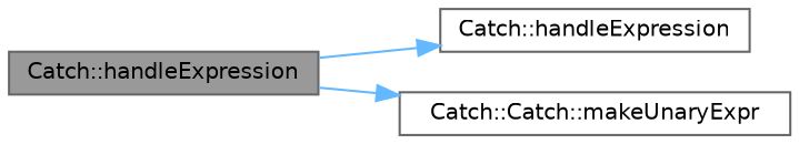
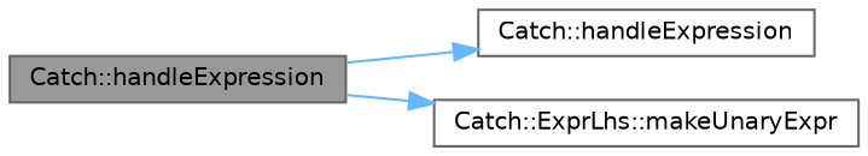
  digraph {
    rankdir=LR
    node [color=grey40 fillcolor=white fontname=Helvetica fontsize=10 shape=box style=filled]
    edge [color=steelblue1 fontname=Helvetica fontsize=10 labelfontname=Helvetica labelfontsize=10 style=solid]
    n1 [color=gray40 fillcolor=grey60 fontcolor=black height=0.2 label="Catch::handleExpression" width=0.4]
    n2 [height=0.2 label="Catch::handleExpression" width=0.4]
-   n3 [height=0.2 label="Catch::Catch::makeUnaryExpr" width=0.4]
+   n3 [height=0.2 label="Catch::ExprLhs::makeUnaryExpr" width=0.4]
    n1 -> n2
    n1 -> n3
  }
